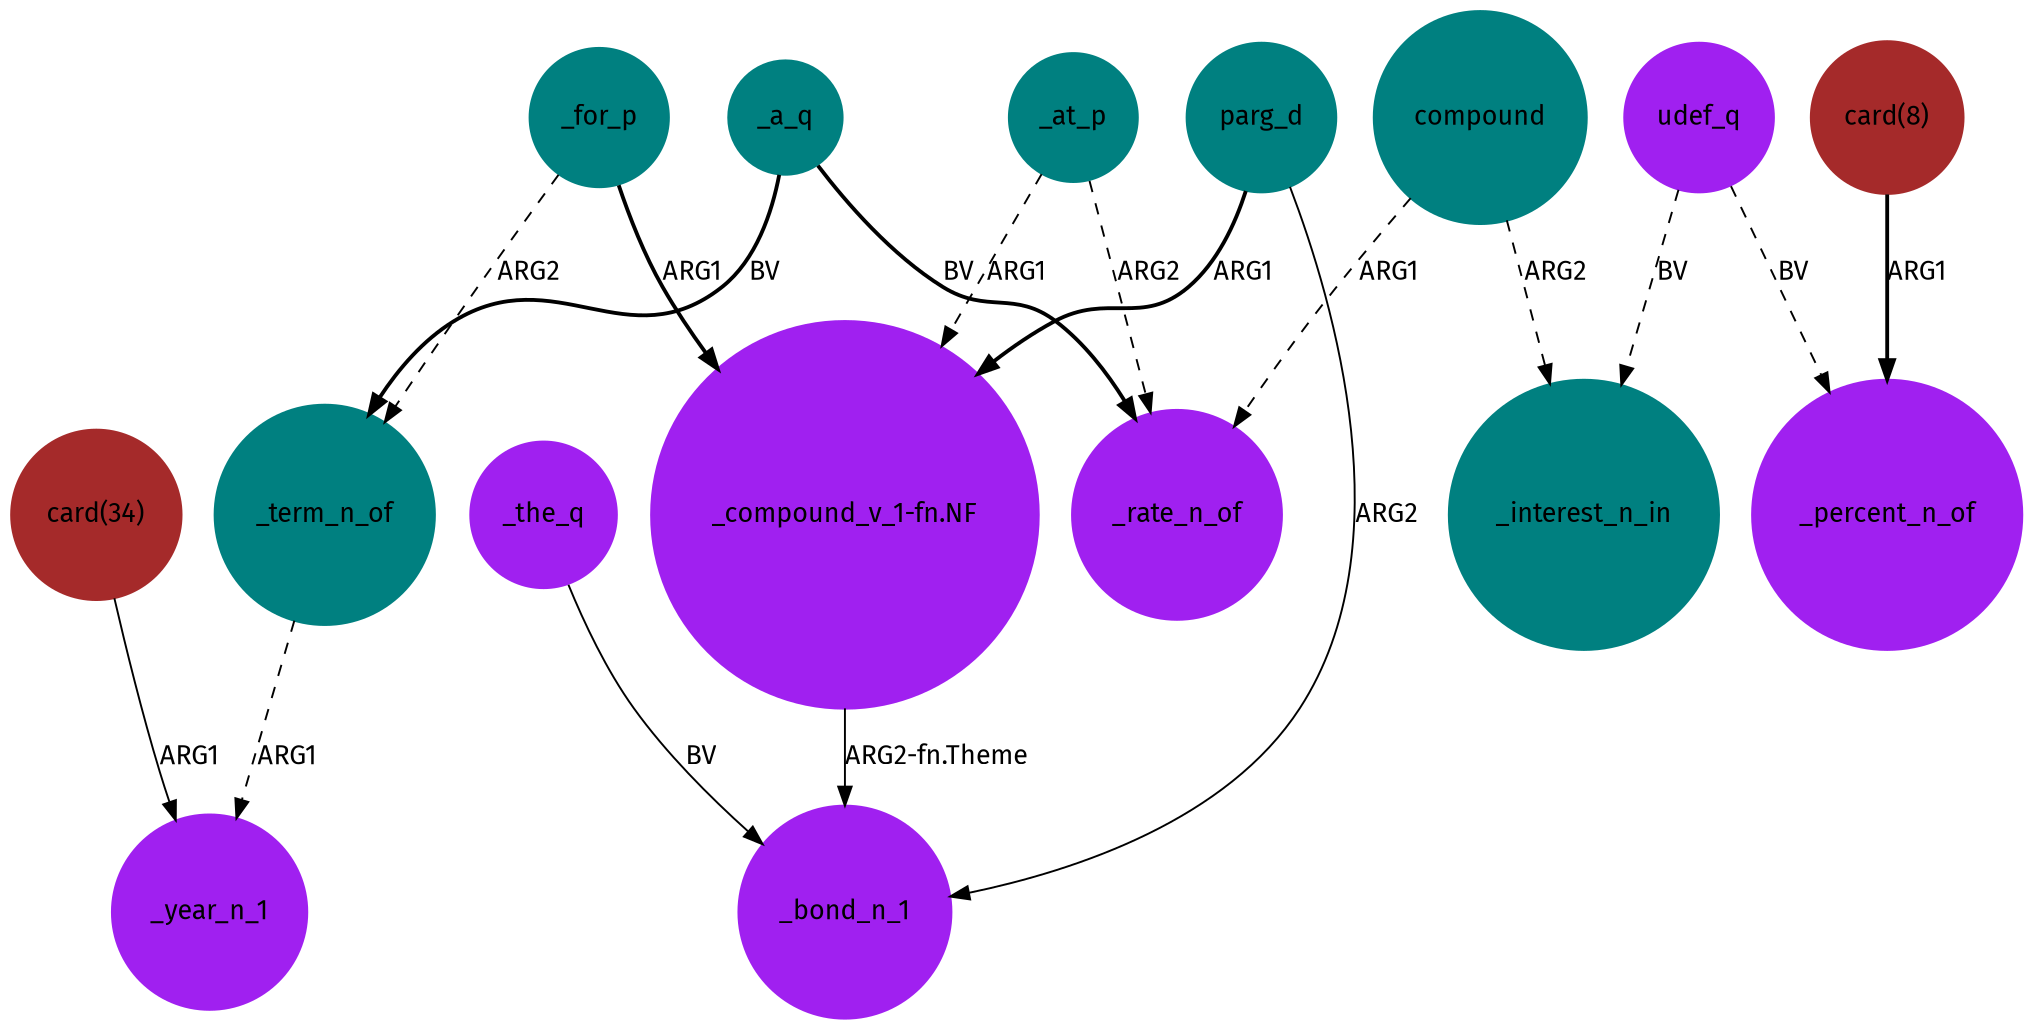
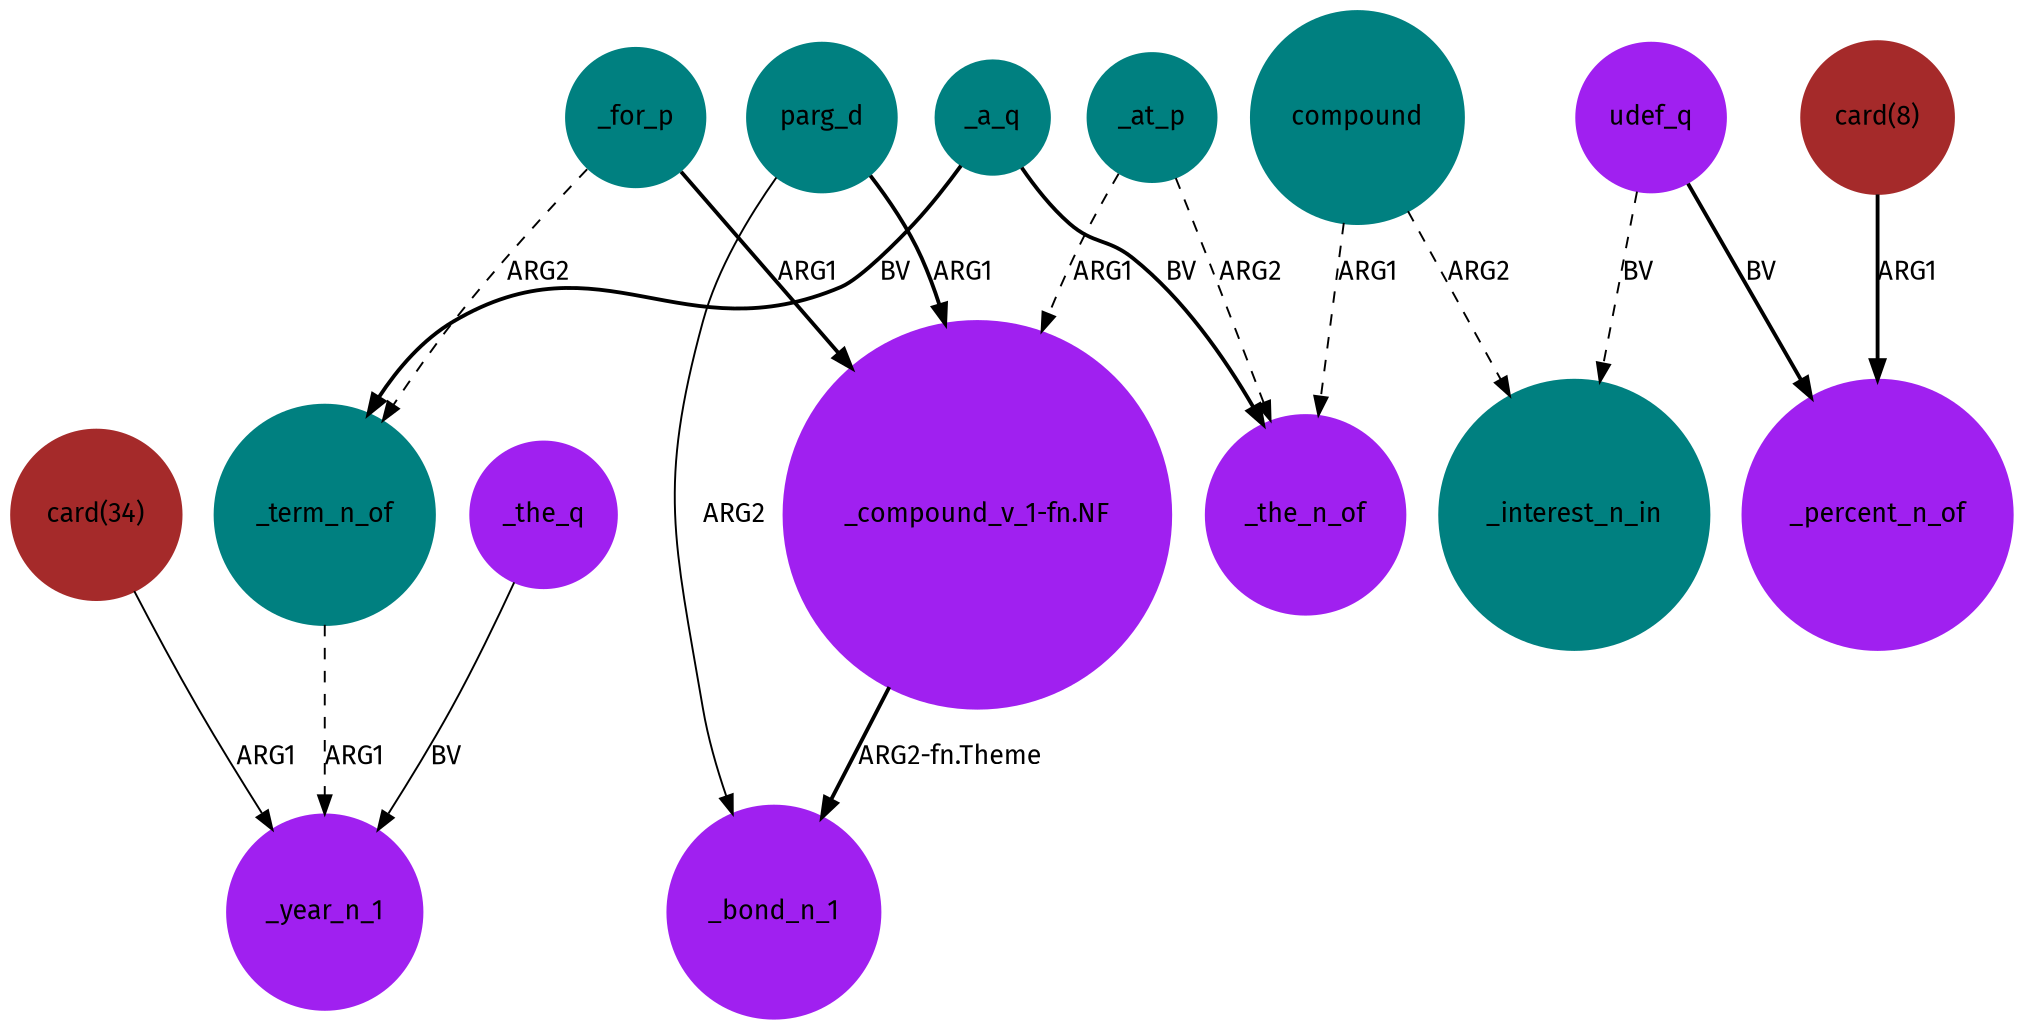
  digraph {
    fontname="Fira Sans"
    node [color=teal fontname="Fira Sans" shape=circle style=filled]
    edge [fontname="Fira Sans" style=dashed]
    _for_p
    _term_n_of
    n3 [color=purple label="_compound_v_1-fn.NF"]
    _year_n_1 [color=purple]
    _bond_n_1 [color=purple]
-   _rate_n_of [color=purple]
+   _rate_n_of [color=purple label=_the_n_of]
    _percent_n_of [color=purple]
    _at_p
    parg_d
    compound
    _interest_n_in
    _a_q
    udef_q [color=purple]
    _the_q [color=purple]
    "card(8)" [color=brown]
    "card(34)" [color=brown]
    _for_p -> _term_n_of [label=ARG2]
    _for_p -> n3 [label=ARG1 style=bold]
    _term_n_of -> _year_n_1 [label=ARG1]
-   n3 -> _bond_n_1 [label="ARG2-fn.Theme" style=solid]
+   n3 -> _bond_n_1 [label="ARG2-fn.Theme" style=bold]
    _at_p -> n3 [label=ARG1]
    _at_p -> _rate_n_of [label=ARG2]
    parg_d -> n3 [label=ARG1 style=bold]
    parg_d -> _bond_n_1 [label=ARG2 style=solid]
    compound -> _rate_n_of [label=ARG1]
    compound -> _interest_n_in [label=ARG2]
    _a_q -> _term_n_of [label=BV style=bold]
    _a_q -> _rate_n_of [label=BV style=bold]
-   udef_q -> _percent_n_of [label=BV]
+   udef_q -> _percent_n_of [label=BV style=bold]
    udef_q -> _interest_n_in [label=BV]
-   _the_q -> _bond_n_1 [label=BV style=solid]
+   _the_q -> _year_n_1 [label=BV style=solid]
    "card(8)" -> _percent_n_of [label=ARG1 style=bold]
    "card(34)" -> _year_n_1 [label=ARG1 style=solid]
  }
